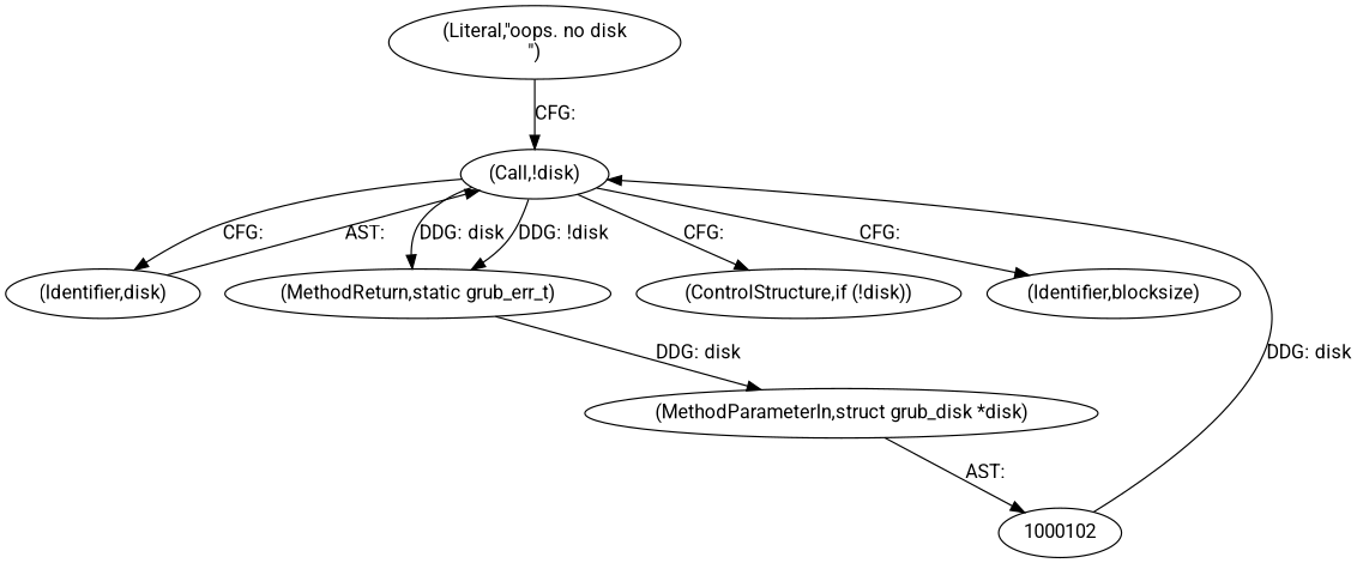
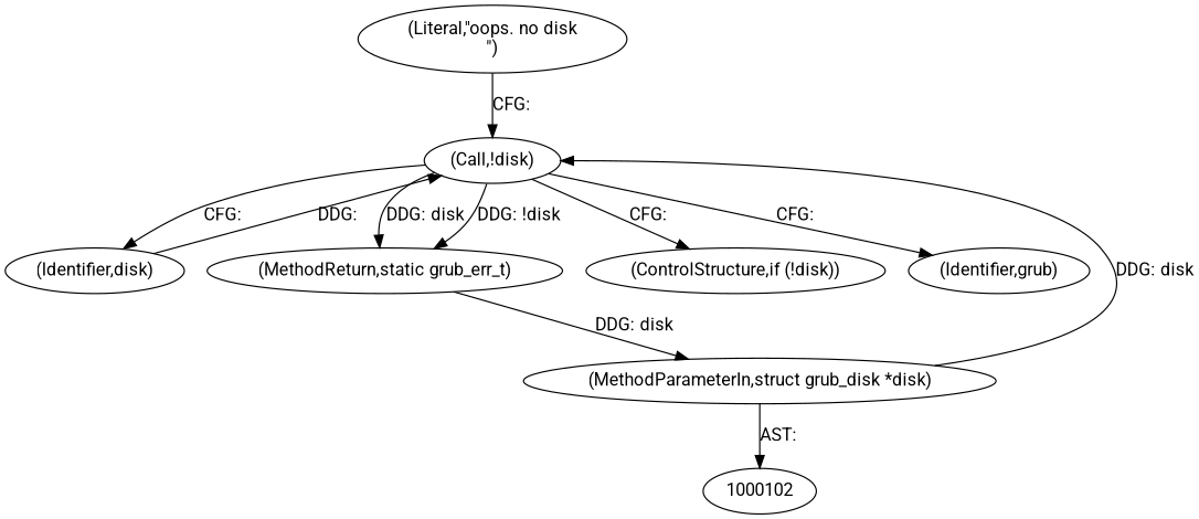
  digraph {
    fontname=Roboto
    node [fontname=Roboto]
    edge [fontname=Roboto]
    n1 [label="(Call,!disk)"]
    n2 [label="(Identifier,disk)"]
    n3 [label="(MethodReturn,static grub_err_t)"]
    n4 [label="(ControlStructure,if (!disk))"]
-   n5 [label="(Identifier,blocksize)"]
+   n5 [label="(Identifier,grub)"]
    n6 [label="(MethodParameterIn,struct grub_disk *disk)"]
    1000102
    n8 [label="(Literal,\"oops. no disk\n\")"]
    n1 -> n2 [label="CFG: "]
    n1 -> n3 [label="DDG: disk"]
    n1 -> n3 [label="DDG: !disk"]
    n1 -> n4 [label="CFG: "]
    n1 -> n5 [label="CFG: "]
-   n2 -> n1 [label="AST: "]
+   n2 -> n1 [label="DDG: "]
    n3 -> n6 [label="DDG: disk"]
-   1000102 -> n1 [label="DDG: disk"]
+   n6 -> n1 [label="DDG: disk"]
    n6 -> 1000102 [label="AST: "]
    n8 -> n1 [label="CFG: "]
  }
